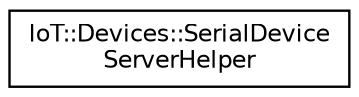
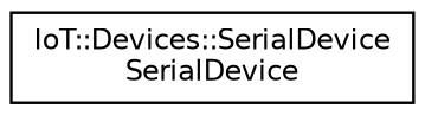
  digraph {
    rankdir=LR
-   n1 [color=black fillcolor=white fontname=Helvetica fontsize=10 height=0.2 label="IoT::Devices::SerialDevice\lServerHelper" shape=record style=filled width=0.4]
+   n1 [color=black fillcolor=white fontname=Helvetica fontsize=10 height=0.2 label="IoT::Devices::SerialDevice\lSerialDevice" shape=record style=filled width=0.4]
  }
